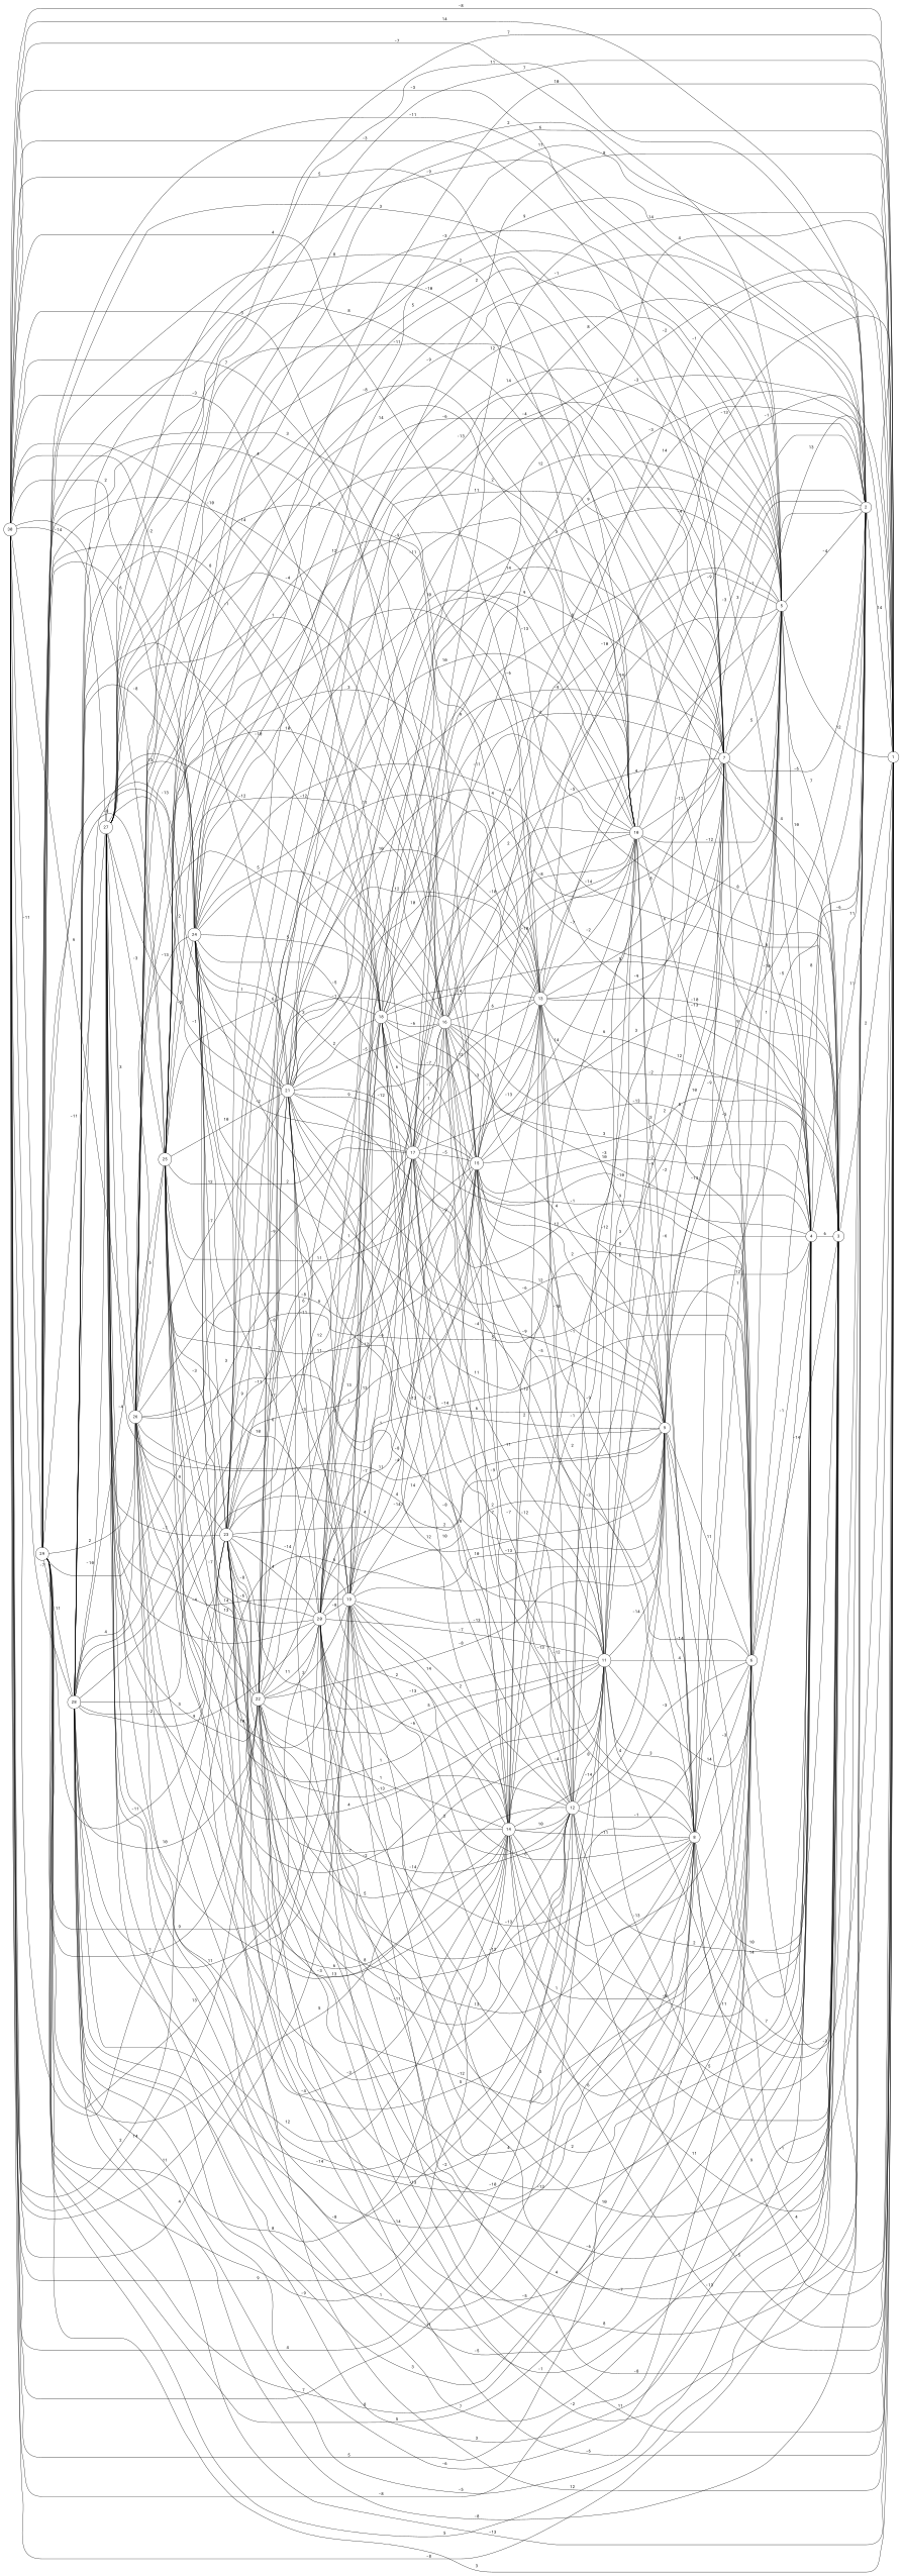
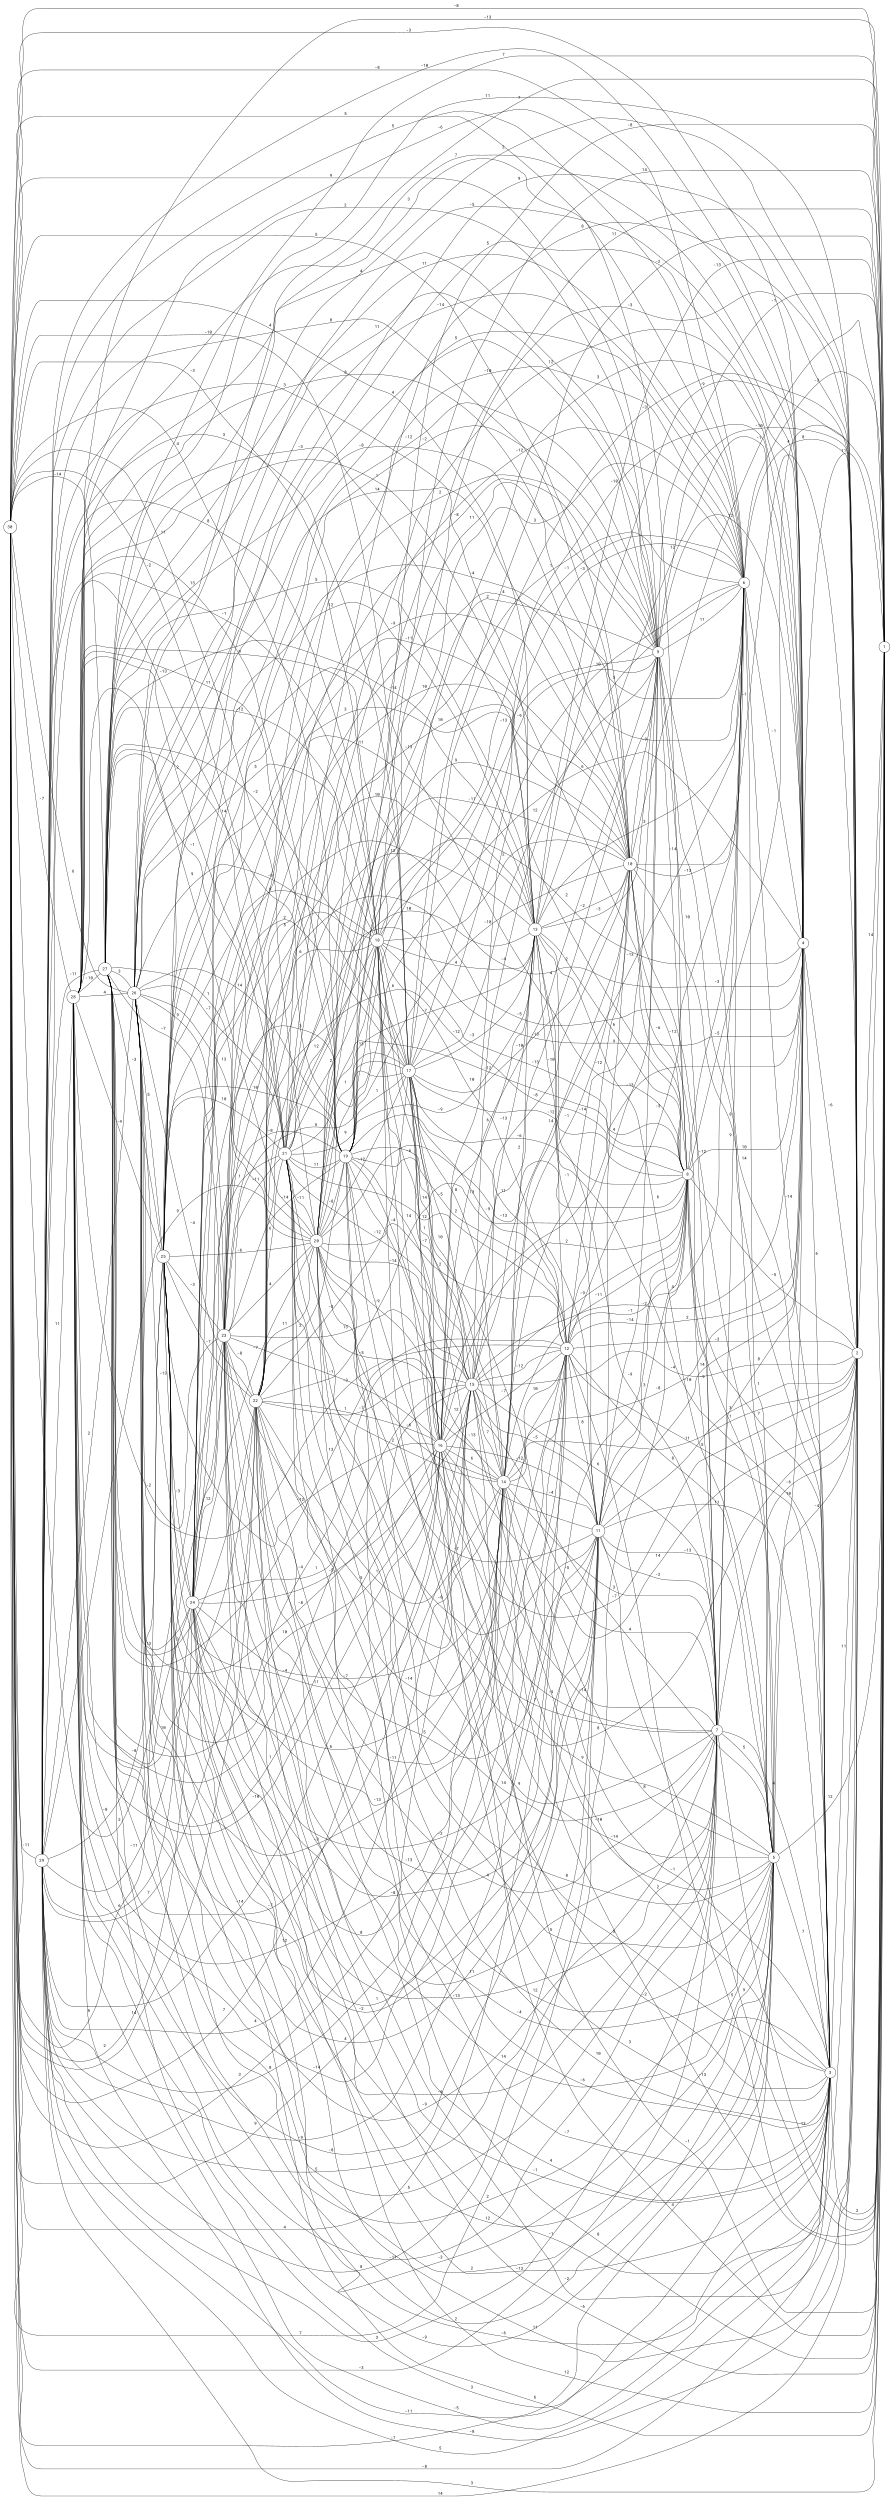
  graph {
    fontname="Roboto Mono"
    rankdir=LR
    node [fontname="Roboto Mono" shape=circle]
    edge [fontname="Roboto Mono"]
    30
    1
    2
    3
    4
    5
    6
    7
    8
    9
    10
    11
    12
    13
    14
    15
    16
    17
    18
    19
    20
    21
    22
    23
    24
    25
    26
    27
    28
    29
    30 -- 1 [label=-8]
    30 -- 2 [label=14]
    30 -- 3 [label=-8]
    30 -- 4 [label=-3]
    30 -- 5 [label=-7]
    30 -- 6 [label=-8]
    30 -- 7 [label=-3]
    30 -- 8 [label=5]
    30 -- 9 [label=9]
    30 -- 10 [label=5]
    30 -- 11 [label=7]
    30 -- 12 [label=4]
    30 -- 13 [label=4]
    30 -- 14 [label=9]
    30 -- 15 [label=3]
    30 -- 16 [label=7]
    30 -- 17 [label=-10]
    30 -- 18 [label=-3]
    30 -- 19 [label=4]
    30 -- 20 [label=11]
    30 -- 21 [label=-2]
    30 -- 22 [label=14]
    30 -- 23 [label=2]
    30 -- 24 [label=2]
    30 -- 25 [label=6]
    30 -- 26 [label=6]
    30 -- 27 [label=-14]
    30 -- 28 [label=-7]
    30 -- 29 [label=-11]
    2 -- 1 [label=14]
    3 -- 1 [label=2]
    3 -- 2 [label=11]
    4 -- 1 [label=11]
    4 -- 2 [label=-6]
    4 -- 3 [label=6]
    5 -- 1 [label=12]
    5 -- 2 [label=-4]
    5 -- 3 [label=7]
    5 -- 4 [label=10]
    6 -- 1 [label=-3]
    6 -- 2 [label=8]
    6 -- 3 [label=-14]
    6 -- 4 [label=-1]
    6 -- 5 [label=1]
    7 -- 1 [label=13]
    7 -- 2 [label=-6]
    7 -- 3 [label=4]
    7 -- 4 [label=8]
    7 -- 5 [label=5]
    7 -- 6 [label=9]
    8 -- 1 [label=4]
    8 -- 2 [label=-5]
    8 -- 3 [label=7]
    8 -- 4 [label=10]
    8 -- 5 [label=1]
    8 -- 6 [label=-3]
    8 -- 7 [label=-9]
    9 -- 1 [label=-1]
    9 -- 2 [label=-10]
    9 -- 3 [label=14]
    9 -- 4 [label=12]
    9 -- 5 [label=-5]
    9 -- 6 [label=11]
    9 -- 7 [label=10]
    9 -- 8 [label=-14]
    10 -- 1 [label=-1]
    10 -- 2 [label=-1]
    10 -- 3 [label=8]
    10 -- 5 [label=-12]
    10 -- 6 [label=-13]
    10 -- 7 [label=-12]
    10 -- 8 [label=-6]
    10 -- 9 [label=-9]
    11 -- 1 [label=9]
    11 -- 2 [label=3]
    11 -- 3 [label=11]
    11 -- 4 [label=14]
    11 -- 5 [label=-13]
    11 -- 6 [label=4]
    11 -- 7 [label=-2]
    11 -- 8 [label=3]
    11 -- 9 [label=-14]
    11 -- 10 [label=9]
    12 -- 1 [label=-5]
    12 -- 2 [label=-3]
    12 -- 3 [label=5]
    12 -- 4 [label=2]
    12 -- 5 [label=8]
    12 -- 6 [label=-3]
    12 -- 8 [label=-1]
    12 -- 9 [label=4]
    12 -- 10 [label=-12]
    12 -- 11 [label=8]
    13 -- 1 [label=-13]
    13 -- 2 [label=-9]
    13 -- 3 [label=-10]
    13 -- 4 [label=12]
    13 -- 5 [label=6]
    13 -- 6 [label=3]
    13 -- 7 [label=-9]
    13 -- 8 [label=6]
    13 -- 9 [label=-3]
    13 -- 10 [label=-2]
    13 -- 11 [label=-1]
    13 -- 12 [label=-10]
    14 -- 1 [label=-13]
    14 -- 2 [label=11]
    14 -- 3 [label=-1]
    14 -- 4 [label=-8]
    14 -- 5 [label=8]
    14 -- 6 [label=-13]
    14 -- 7 [label=3]
    14 -- 8 [label=-11]
    14 -- 9 [label=-14]
    14 -- 10 [label=-1]
    14 -- 11 [label=-4]
    14 -- 12 [label=10]
    14 -- 13 [label=2]
    15 -- 1 [label=-1]
    15 -- 2 [label=-4]
    15 -- 3 [label=2]
    15 -- 4 [label=-2]
    15 -- 5 [label=4]
    15 -- 6 [label=5]
    15 -- 7 [label=6]
    15 -- 8 [label=-9]
    15 -- 9 [label=2]
    15 -- 10 [label=14]
    15 -- 11 [label=-5]
    15 -- 12 [label=-12]
    15 -- 13 [label=-13]
    15 -- 14 [label=7]
    16 -- 1 [label=4]
    16 -- 2 [label=14]
    16 -- 3 [label=-2]
    16 -- 4 [label=-13]
    16 -- 5 [label=-14]
    16 -- 6 [label=10]
    16 -- 7 [label=-14]
    16 -- 8 [label=2]
    16 -- 9 [label=4]
    16 -- 10 [label=-8]
    16 -- 11 [label=-12]
    16 -- 12 [label=-7]
    16 -- 13 [label=6]
    16 -- 14 [label=6]
    16 -- 15 [label=12]
    17 -- 1 [label=-2]
    17 -- 2 [label=-3]
    17 -- 3 [label=3]
    17 -- 4 [label=-10]
    17 -- 5 [label=-10]
    17 -- 6 [label=-3]
    17 -- 7 [label=-5]
    17 -- 8 [label=-12]
    17 -- 9 [label=12]
    17 -- 10 [label=-10]
    17 -- 11 [label=11]
    17 -- 12 [label=-9]
    17 -- 13 [label=-3]
    17 -- 14 [label=8]
    17 -- 15 [label=-5]
    17 -- 16 [label=1]
    18 -- 1 [label=14]
    18 -- 2 [label=-3]
    18 -- 3 [label=5]
    18 -- 4 [label=3]
    18 -- 5 [label=9]
    18 -- 6 [label=-1]
    18 -- 7 [label=-9]
    18 -- 8 [label=-13]
    18 -- 9 [label=-9]
    18 -- 10 [label=2]
    18 -- 12 [label=10]
    18 -- 13 [label=4]
    18 -- 14 [label=10]
    18 -- 15 [label=-7]
    18 -- 16 [label=-6]
    18 -- 17 [label=6]
    19 -- 1 [label=-8]
    19 -- 2 [label=-7]
    19 -- 3 [label=10]
    19 -- 4 [label=6]
    19 -- 5 [label=8]
    19 -- 6 [label=1]
    19 -- 7 [label=7]
    19 -- 8 [label=-6]
    19 -- 9 [label=-13]
    19 -- 10 [label=-10]
    19 -- 11 [label=-13]
    19 -- 12 [label=2]
    19 -- 13 [label=-9]
    19 -- 14 [label=14]
    19 -- 15 [label=14]
    19 -- 16 [label=-4]
    19 -- 17 [label=1]
    19 -- 18 [label=13]
    20 -- 1 [label=11]
    20 -- 2 [label=8]
    20 -- 3 [label=-6]
    20 -- 4 [label=2]
    20 -- 5 [label=5]
    20 -- 6 [label=3]
    20 -- 7 [label=9]
    20 -- 8 [label=-13]
    20 -- 9 [label=2]
    20 -- 10 [label=-11]
    20 -- 11 [label=-7]
    20 -- 12 [label=2]
    20 -- 13 [label=-7]
    20 -- 14 [label=-6]
    20 -- 15 [label=-14]
    20 -- 16 [label=-9]
    20 -- 17 [label=-12]
    20 -- 18 [label=1]
    20 -- 19 [label=-8]
    21 -- 1 [label=8]
    21 -- 2 [label=8]
    21 -- 3 [label=-7]
    21 -- 4 [label=12]
    21 -- 5 [label=12]
-   21 -- 6 [label=-6]
+   21 -- 6 [label=-12]
    21 -- 7 [label=14]
    21 -- 8 [label=-12]
    21 -- 9 [label=11]
    21 -- 10 [label=9]
    21 -- 11 [label=-8]
    21 -- 12 [label=12]
    21 -- 13 [label=10]
    21 -- 14 [label=2]
    21 -- 15 [label=-12]
    21 -- 16 [label=-5]
    21 -- 17 [label=9]
    21 -- 18 [label=2]
    21 -- 19 [label=11]
    21 -- 20 [label=-11]
    22 -- 1 [label=-6]
    22 -- 2 [label=-2]
    22 -- 3 [label=4]
    22 -- 4 [label=-13]
    22 -- 5 [label=-4]
    22 -- 6 [label=4]
    22 -- 7 [label=4]
    22 -- 8 [label=13]
    22 -- 9 [label=-8]
    22 -- 10 [label=10]
    22 -- 11 [label=5]
    22 -- 12 [label=-14]
    22 -- 13 [label=12]
    22 -- 14 [label=1]
    22 -- 15 [label=-7]
    22 -- 16 [label=1]
    22 -- 17 [label=-3]
    22 -- 18 [label=12]
    22 -- 19 [label=2]
    22 -- 20 [label=11]
    22 -- 21 [label=6]
    23 -- 1 [label=12]
    23 -- 2 [label=-1]
    23 -- 3 [label=-1]
    23 -- 4 [label=-5]
    23 -- 5 [label=14]
    23 -- 6 [label=-10]
    23 -- 7 [label=11]
    23 -- 8 [label=-12]
    23 -- 9 [label=2]
    23 -- 10 [label=10]
    23 -- 11 [label=-13]
    23 -- 12 [label=-11]
    23 -- 13 [label=10]
    23 -- 14 [label=5]
    23 -- 15 [label=13]
    23 -- 16 [label=-1]
    23 -- 17 [label=6]
    23 -- 18 [label=6]
    23 -- 19 [label=-14]
    23 -- 20 [label=4]
    23 -- 21 [label=-11]
    23 -- 22 [label=-8]
-   24 -- 1 [label=10]
    24 -- 2 [label=11]
    24 -- 3 [label=-13]
    24 -- 4 [label=-4]
    24 -- 5 [label=12]
    24 -- 6 [label=-4]
    24 -- 7 [label=-13]
    24 -- 8 [label=-2]
    24 -- 9 [label=-2]
    24 -- 10 [label=-11]
    24 -- 11 [label=-8]
    24 -- 12 [label=-13]
    24 -- 13 [label=11]
    24 -- 14 [label=-7]
    24 -- 15 [label=-5]
    24 -- 16 [label=1]
    24 -- 17 [label=3]
    24 -- 18 [label=5]
    24 -- 19 [label=-8]
    24 -- 20 [label=-7]
    24 -- 21 [label=1]
    24 -- 23 [label=12]
    25 -- 1 [label=6]
    25 -- 2 [label=9]
    25 -- 3 [label=-6]
    25 -- 4 [label=5]
    25 -- 5 [label=2]
    25 -- 6 [label=5]
    25 -- 7 [label=-6]
    25 -- 9 [label=-12]
    25 -- 10 [label=-9]
    25 -- 11 [label=1]
    25 -- 12 [label=8]
    25 -- 13 [label=3]
    25 -- 14 [label=6]
    25 -- 15 [label=11]
    25 -- 16 [label=-12]
    25 -- 17 [label=2]
    25 -- 18 [label=6]
    25 -- 19 [label=10]
    25 -- 20 [label=-6]
    25 -- 21 [label=10]
    25 -- 22 [label=-7]
    25 -- 23 [label=-3]
    25 -- 24 [label=-3]
    26 -- 1 [label=7]
    26 -- 2 [label=2]
    26 -- 3 [label=2]
    26 -- 4 [label=-5]
    26 -- 5 [label=2]
    26 -- 6 [label=-14]
    26 -- 7 [label=-9]
    26 -- 8 [label=-13]
    26 -- 9 [label=4]
    26 -- 10 [label=14]
    26 -- 11 [label=-2]
    26 -- 12 [label=-3]
    26 -- 13 [label=12]
    26 -- 14 [label=-3]
    26 -- 15 [label=-8]
    26 -- 16 [label=10]
    26 -- 17 [label=-9]
    26 -- 18 [label=5]
    26 -- 19 [label=14]
    26 -- 20 [label=13]
    26 -- 21 [label=-7]
    26 -- 22 [label=-4]
    26 -- 23 [label=9]
    26 -- 24 [label=-13]
    26 -- 25 [label=5]
    27 -- 1 [label=7]
    27 -- 2 [label=11]
    27 -- 3 [label=3]
    27 -- 4 [label=7]
    27 -- 5 [label=-3]
    27 -- 6 [label=11]
    27 -- 7 [label=5]
    27 -- 8 [label=-14]
    27 -- 9 [label=11]
    27 -- 10 [label=-8]
    27 -- 11 [label=4]
    27 -- 12 [label=13]
    27 -- 13 [label=5]
    27 -- 14 [label=-4]
    27 -- 15 [label=-4]
    27 -- 16 [label=1]
    27 -- 17 [label=-2]
    27 -- 18 [label=-12]
    27 -- 19 [label=14]
    27 -- 20 [label=1]
    27 -- 21 [label=-1]
    27 -- 22 [label=3]
    27 -- 23 [label=-7]
    27 -- 24 [label=13]
    27 -- 25 [label=-3]
    27 -- 26 [label=3]
    28 -- 1 [label=-13]
    28 -- 2 [label=-8]
    28 -- 3 [label=-5]
    28 -- 4 [label=-6]
    28 -- 5 [label=-9]
    28 -- 6 [label=3]
    28 -- 7 [label=-11]
    28 -- 8 [label=1]
    28 -- 9 [label=4]
    28 -- 10 [label=8]
    28 -- 11 [label=-8]
    28 -- 12 [label=-14]
    28 -- 13 [label=-3]
    28 -- 14 [label=12]
    28 -- 15 [label=-7]
    28 -- 16 [label=-10]
    28 -- 17 [label=9]
    28 -- 18 [label=-1]
    28 -- 19 [label=11]
    28 -- 20 [label=9]
    28 -- 21 [label=2]
    28 -- 22 [label=10]
    28 -- 23 [label=-2]
    28 -- 24 [label=-8]
    28 -- 25 [label=-4]
    28 -- 26 [label=4]
    28 -- 27 [label=-10]
    29 -- 1 [label=3]
    29 -- 3 [label=5]
    29 -- 4 [label=-10]
    29 -- 5 [label=-11]
    29 -- 6 [label=5]
    29 -- 7 [label=3]
    29 -- 8 [label=8]
+   29 -- 9 [label=2]
    29 -- 10 [label=8]
    29 -- 11 [label=5]
    29 -- 12 [label=-9]
    29 -- 13 [label=3]
    29 -- 14 [label=8]
    29 -- 15 [label=4]
    29 -- 16 [label=-14]
    29 -- 17 [label=3]
    29 -- 18 [label=8]
    29 -- 19 [label=13]
    29 -- 20 [label=9]
    29 -- 21 [label=-13]
    29 -- 22 [label=7]
    29 -- 23 [label=-11]
    29 -- 24 [label=6]
    29 -- 25 [label=-8]
    29 -- 26 [label=2]
    29 -- 27 [label=-11]
    29 -- 28 [label=11]
  }
